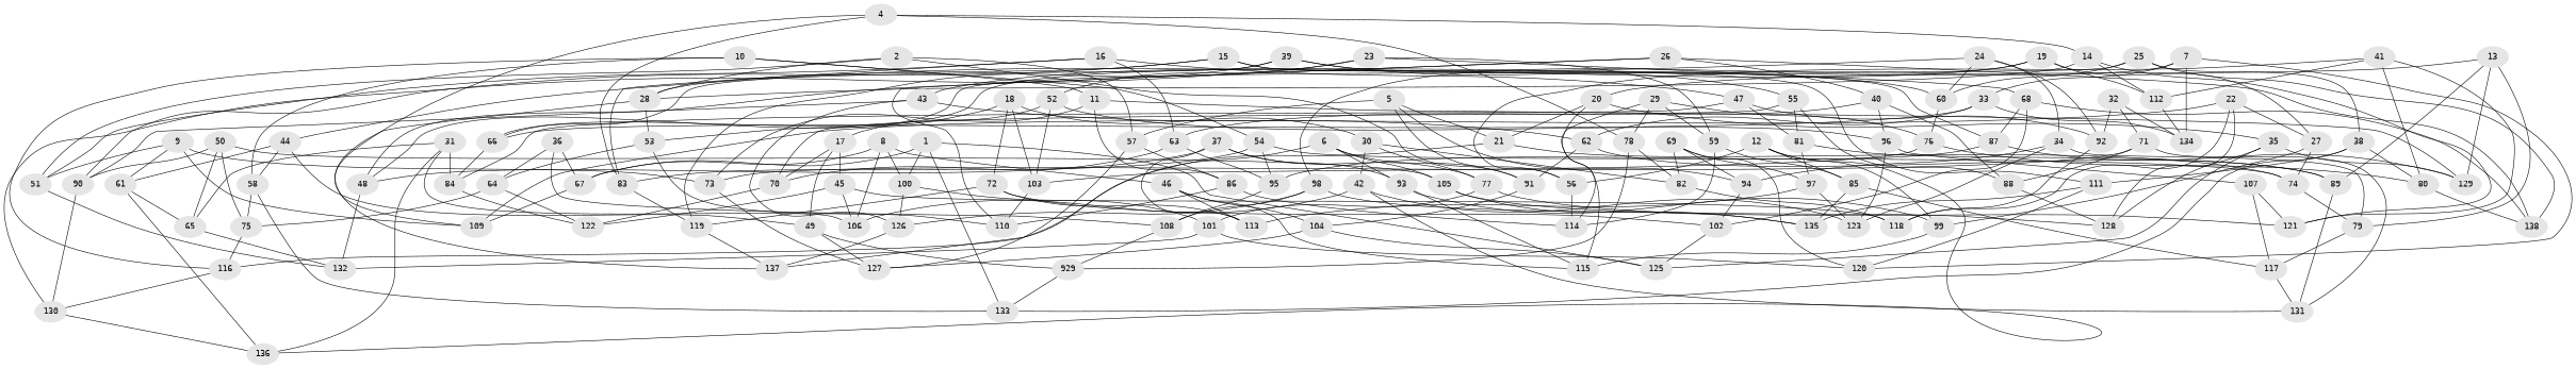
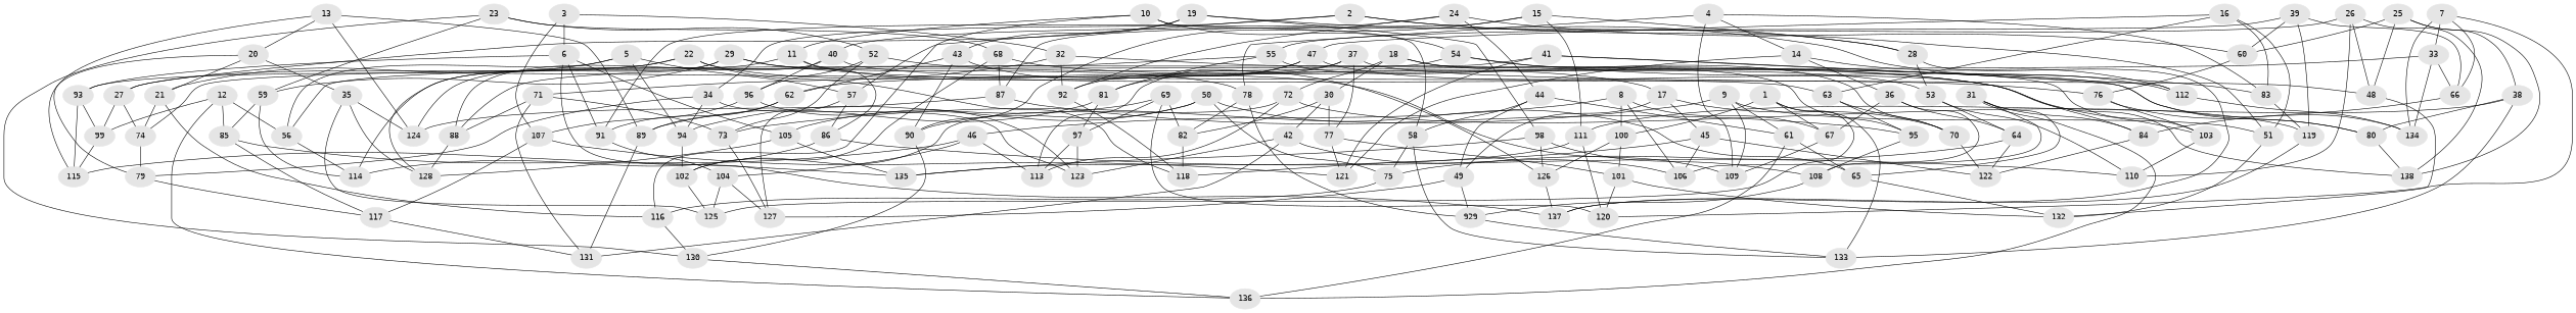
  graph {
    fontname="DejaVu Sans Mono"
    node [color=gray90 fontname="DejaVu Sans Mono" style=filled]
    edge [fontname="DejaVu Sans Mono"]
    1
    67
    100
    125
    133
    109
    126
    101
    2
    28
    51
    57
    91
    137
    53
    132
    86
    127
    104
+   3
    6
    32
    107
    93
    105
    134
    92
    71
    121
    117
    4
    14
    78
    83
    36
    112
    82
    n38 [label=929]
    119
    5
    21
    56
    94
    116
    74
    114
    102
    99
    115
    128
    135
    7
    33
    66
    120
    62
    84
    8
    46
    106
    113
    9
    61
    73
    136
    65
    10
    11
    54
    58
    17
-   124 [label=129]
+   124
    95
    75
    130
    45
    49
    70
    110
    12
    85
    13
    20
    79
    89
    35
    131
    64
    108
    15
    87
    90
    111
    16
    47
    63
    81
    118
    122
    18
    30
    72
    103
    42
    77
    19
    27
    43
    98
    22
    23
    52
    59
    68
    96
    138
    24
    34
    44
    60
    123
    76
    25
    38
    48
    80
    26
    40
    88
    29
    31
    37
    39
    55
    41
    97
    50
    69
    1 -- 67
    1 -- 100
    1 -- 125
    1 -- 133
    67 -- 109
    100 -- 126
    100 -- 101
    126 -- 137
    101 -- 132
    101 -- 120
    2 -- 28
    2 -- 51
    2 -- 57
    2 -- 91
    28 -- 137
    28 -- 53
    51 -- 132
    57 -- 86
    57 -- 127
    91 -- 104
    53 -- 110
    53 -- 64
    86 -- 114
    86 -- 110
    104 -- 125
    104 -- 127
+   3 -- 6
+   3 -- 32
+   3 -- 107
    6 -- 91
    6 -- 137
    6 -- 93
    6 -- 105
    32 -- 134
    32 -- 92
    32 -- 71
    107 -- 121
    107 -- 117
    93 -- 99
    93 -- 115
    105 -- 128
    105 -- 135
    92 -- 118
    71 -- 73
    71 -- 131
    71 -- 88
    117 -- 131
    4 -- 109
    4 -- 14
    4 -- 78
    4 -- 83
    14 -- 121
-   14 -- 28
+   14 -- 36
    14 -- 112
    78 -- 82
    78 -- n38
    83 -- 119
    36 -- 67
    36 -- 64
    36 -- 108
    112 -- 134
    82 -- 118
    n38 -- 133
    119 -- 137
    5 -- 57
    5 -- 21
    5 -- 56
    5 -- 94
    21 -- 116
    21 -- 74
    56 -- 114
    94 -- 102
    116 -- 130
    74 -- 79
    102 -- 125
    99 -- 115
    7 -- 134
    7 -- 33
    7 -- 66
    7 -- 120
    33 -- 134
    33 -- 66
    33 -- 62
    66 -- 84
    62 -- 91
    62 -- 89
    84 -- 122
    8 -- 67
    8 -- 100
    8 -- 46
    8 -- 106
    46 -- 104
    46 -- 115
    46 -- 113
    9 -- 109
    9 -- 51
    9 -- 61
    9 -- 73
    61 -- 136
    61 -- 65
    73 -- 127
    65 -- 132
    10 -- 116
    10 -- 11
    10 -- 54
    10 -- 58
    11 -- 86
    11 -- 17
    11 -- 124
    54 -- 83
    54 -- 74
    54 -- 95
    58 -- 133
    58 -- 75
    17 -- 45
    17 -- 49
    17 -- 70
    95 -- 108
    75 -- 116
    130 -- 136
    45 -- 106
    45 -- 118
    45 -- 122
    49 -- 127
    49 -- n38
    70 -- 122
    12 -- 56
    12 -- 99
    12 -- 136
    12 -- 85
    85 -- 117
    85 -- 135
    13 -- 124
    13 -- 20
    13 -- 79
    13 -- 89
    20 -- 21
    20 -- 115
    20 -- 35
    79 -- 117
    89 -- 131
    35 -- 125
    35 -- 128
    35 -- 124
    64 -- 75
    64 -- 122
    108 -- n38
    15 -- 28
    15 -- 87
    15 -- 90
    15 -- 111
    87 -- 124
    87 -- 95
    90 -- 130
    111 -- 135
    111 -- 120
    16 -- 51
    16 -- 83
    16 -- 47
    16 -- 63
    47 -- 92
    47 -- 84
    47 -- 81
    63 -- 95
    63 -- 70
    81 -- 89
    81 -- 97
    18 -- 53
    18 -- 30
    18 -- 72
    18 -- 103
    30 -- 82
    30 -- 42
    30 -- 77
    72 -- 119
    72 -- 102
    72 -- 113
    103 -- 110
    42 -- 106
    42 -- 131
    42 -- 123
    77 -- 101
    77 -- 121
    19 -- 112
    19 -- 27
    19 -- 43
    19 -- 98
    27 -- 74
    27 -- 99
    43 -- 126
    43 -- 62
    43 -- 90
    98 -- 126
    98 -- 135
    98 -- 108
    22 -- 109
    22 -- 128
    22 -- 118
    22 -- 27
    23 -- 130
    23 -- 52
    23 -- 59
    23 -- 68
    52 -- 73
    52 -- 103
    52 -- 96
    59 -- 114
    59 -- 85
    68 -- 102
    68 -- 87
    68 -- 138
    96 -- 107
    96 -- 123
    24 -- 92
    24 -- 34
    24 -- 44
    24 -- 60
    34 -- 94
    34 -- 79
    34 -- 123
    44 -- 61
    44 -- 58
    44 -- 49
    60 -- 76
    76 -- 103
    76 -- 80
    25 -- 138
    25 -- 60
    25 -- 38
    25 -- 48
    38 -- 133
    38 -- 111
    38 -- 80
    48 -- 132
    80 -- 138
    26 -- 110
    26 -- 138
    26 -- 48
    26 -- 40
    40 -- 63
    40 -- 96
    40 -- 88
    88 -- 128
    29 -- 78
    29 -- 114
    29 -- 59
    29 -- 76
    31 -- 84
    31 -- 106
    31 -- 136
    31 -- 65
    37 -- 93
    37 -- 113
    37 -- 77
    37 -- 48
    39 -- 119
    39 -- 66
    39 -- 60
    39 -- 55
    55 -- 70
    55 -- 81
    55 -- 88
    41 -- 121
    41 -- 112
    41 -- 56
    41 -- 80
    97 -- 113
    97 -- 123
    50 -- 105
    50 -- 65
    50 -- 75
    50 -- 90
    69 -- 82
    69 -- 94
    69 -- 120
    69 -- 97
  }
